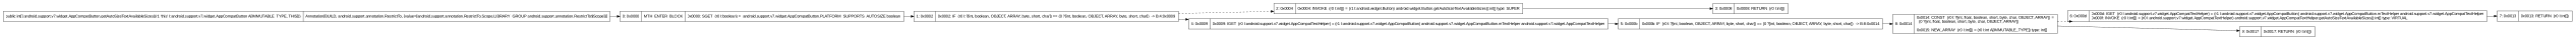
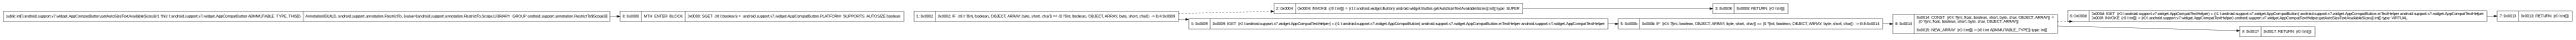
  digraph {
    fontname="Liberation Sans"
    rankdir=LR
    node [fontname="Liberation Sans" shape=record]
    edge [fontname="Liberation Sans"]
    n1 [label="{0\:\ 0x0000|MTH_ENTER_BLOCK\l|0x0000: SGET  (r0 I:boolean) =  android.support.v7.widget.AppCompatButton.PLATFORM_SUPPORTS_AUTOSIZE boolean \l}"]
    n2 [label="{1\:\ 0x0002|0x0002: IF  (r0 I:?[int, boolean, OBJECT, ARRAY, byte, short, char]) == (0 ?[int, boolean, OBJECT, ARRAY, byte, short, char])  \-\> B:4:0x0009 \l}"]
    n3 [label="{2\:\ 0x0004|0x0004: INVOKE  (r0 I:int[]) = (r1 I:android.widget.Button) android.widget.Button.getAutoSizeTextAvailableSizes():int[] type: SUPER \l}"]
    n4 [label="{4\:\ 0x0009|0x0009: IGET  (r0 I:android.support.v7.widget.AppCompatTextHelper) = (r1 I:android.support.v7.widget.AppCompatButton) android.support.v7.widget.AppCompatButton.mTextHelper android.support.v7.widget.AppCompatTextHelper \l}"]
    n5 [label="{3\:\ 0x0008|0x0008: RETURN  (r0 I:int[]) \l}"]
    n6 [label="{5\:\ 0x000b|0x000b: IF  (r0 I:?[int, boolean, OBJECT, ARRAY, byte, short, char]) == (0 ?[int, boolean, OBJECT, ARRAY, byte, short, char])  \-\> B:8:0x0014 \l}"]
    n7 [label="{8\:\ 0x0014|0x0014: CONST  (r0 I:?[int, float, boolean, short, byte, char, OBJECT, ARRAY]) = \l  (0 ?[int, float, boolean, short, byte, char, OBJECT, ARRAY])\l \l0x0015: NEW_ARRAY  (r0 I:int[]) = (r0 I:int A[IMMUTABLE_TYPE]) type: int[] \l}"]
    n8 [label="{6\:\ 0x000d|0x000d: IGET  (r0 I:android.support.v7.widget.AppCompatTextHelper) = (r1 I:android.support.v7.widget.AppCompatButton) android.support.v7.widget.AppCompatButton.mTextHelper android.support.v7.widget.AppCompatTextHelper \l0x000f: INVOKE  (r0 I:int[]) = (r0 I:android.support.v7.widget.AppCompatTextHelper) android.support.v7.widget.AppCompatTextHelper.getAutoSizeTextAvailableSizes():int[] type: VIRTUAL \l}"]
    n9 [label="{7\:\ 0x0013|0x0013: RETURN  (r0 I:int[]) \l}"]
    n10 [label="{9\:\ 0x0017|0x0017: RETURN  (r0 I:int[]) \l}"]
    n11 [label="{public int[] android.support.v7.widget.AppCompatButton.getAutoSizeTextAvailableSizes((r1 'this' I:android.support.v7.widget.AppCompatButton A[IMMUTABLE_TYPE, THIS]))  | Annotation[BUILD, android.support.annotation.RestrictTo, \{value=[android.support.annotation.RestrictTo.Scope.LIBRARY_GROUP android.support.annotation.RestrictTo$Scope]\}]\l}"]
-   n1 -> n2
    n2 -> n3 [style=dashed]
    n2 -> n4
    n3 -> n5
    n4 -> n6
    n6 -> n7
    n7 -> n8 [style=dashed]
    n7 -> n10
    n8 -> n9
    n11 -> n1
  }
